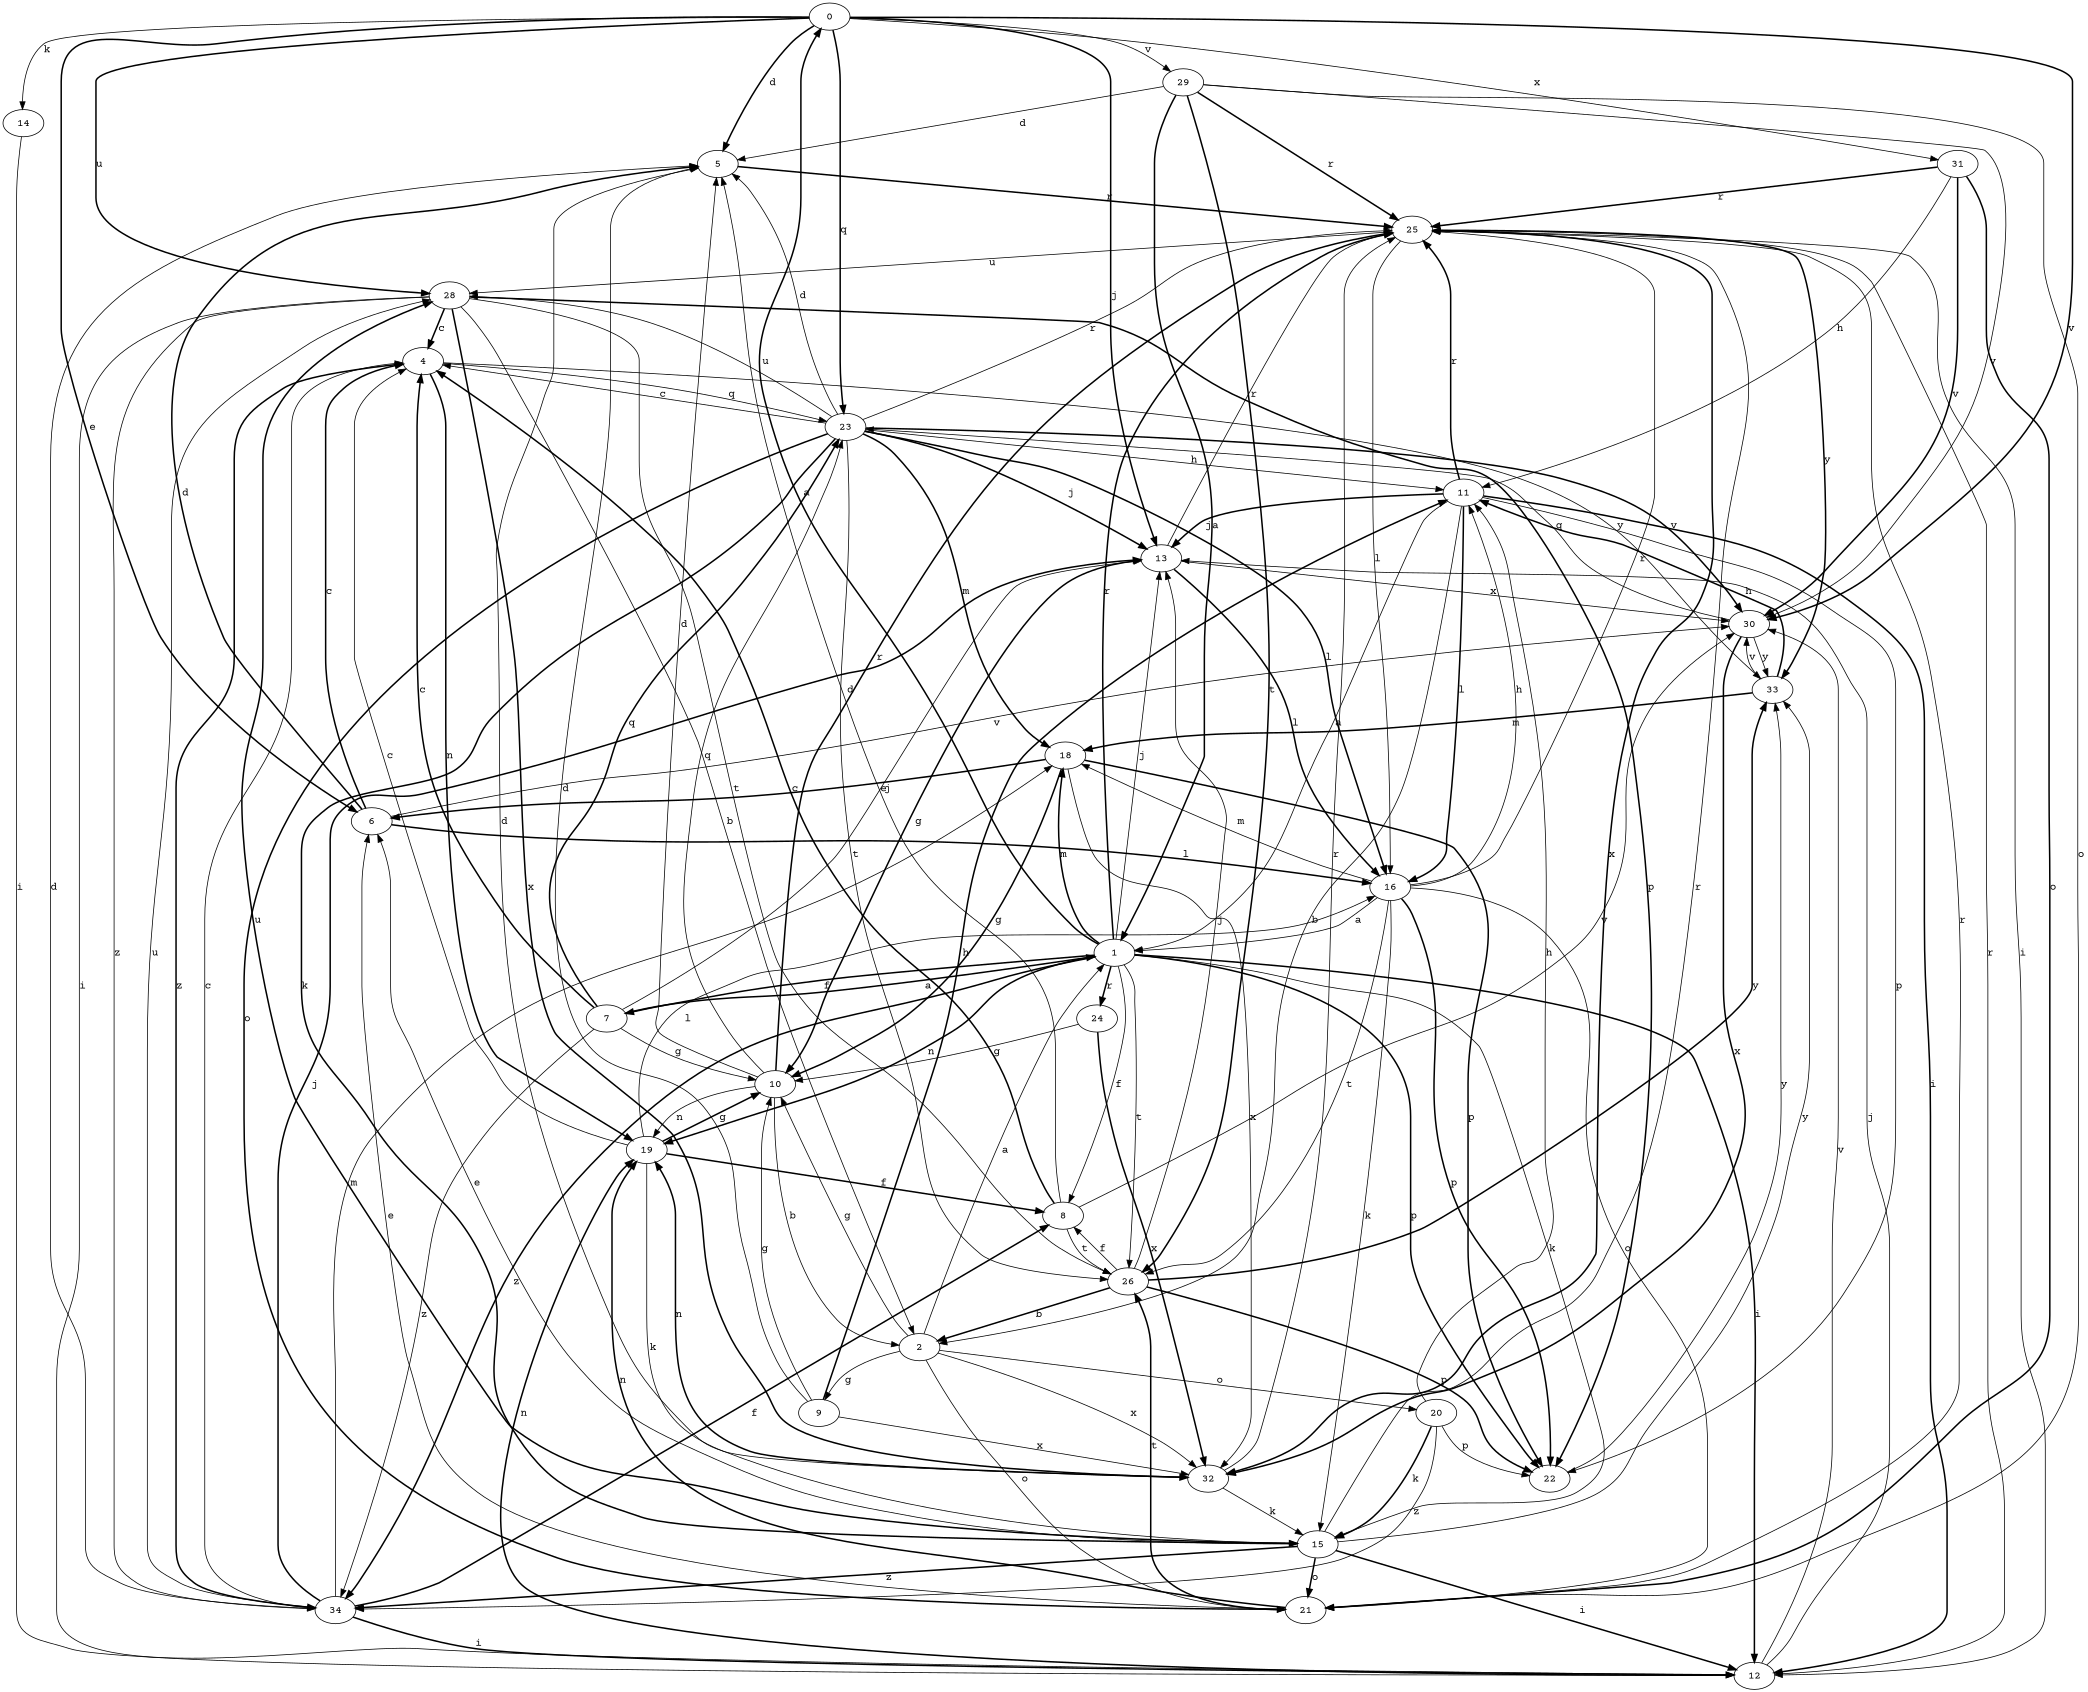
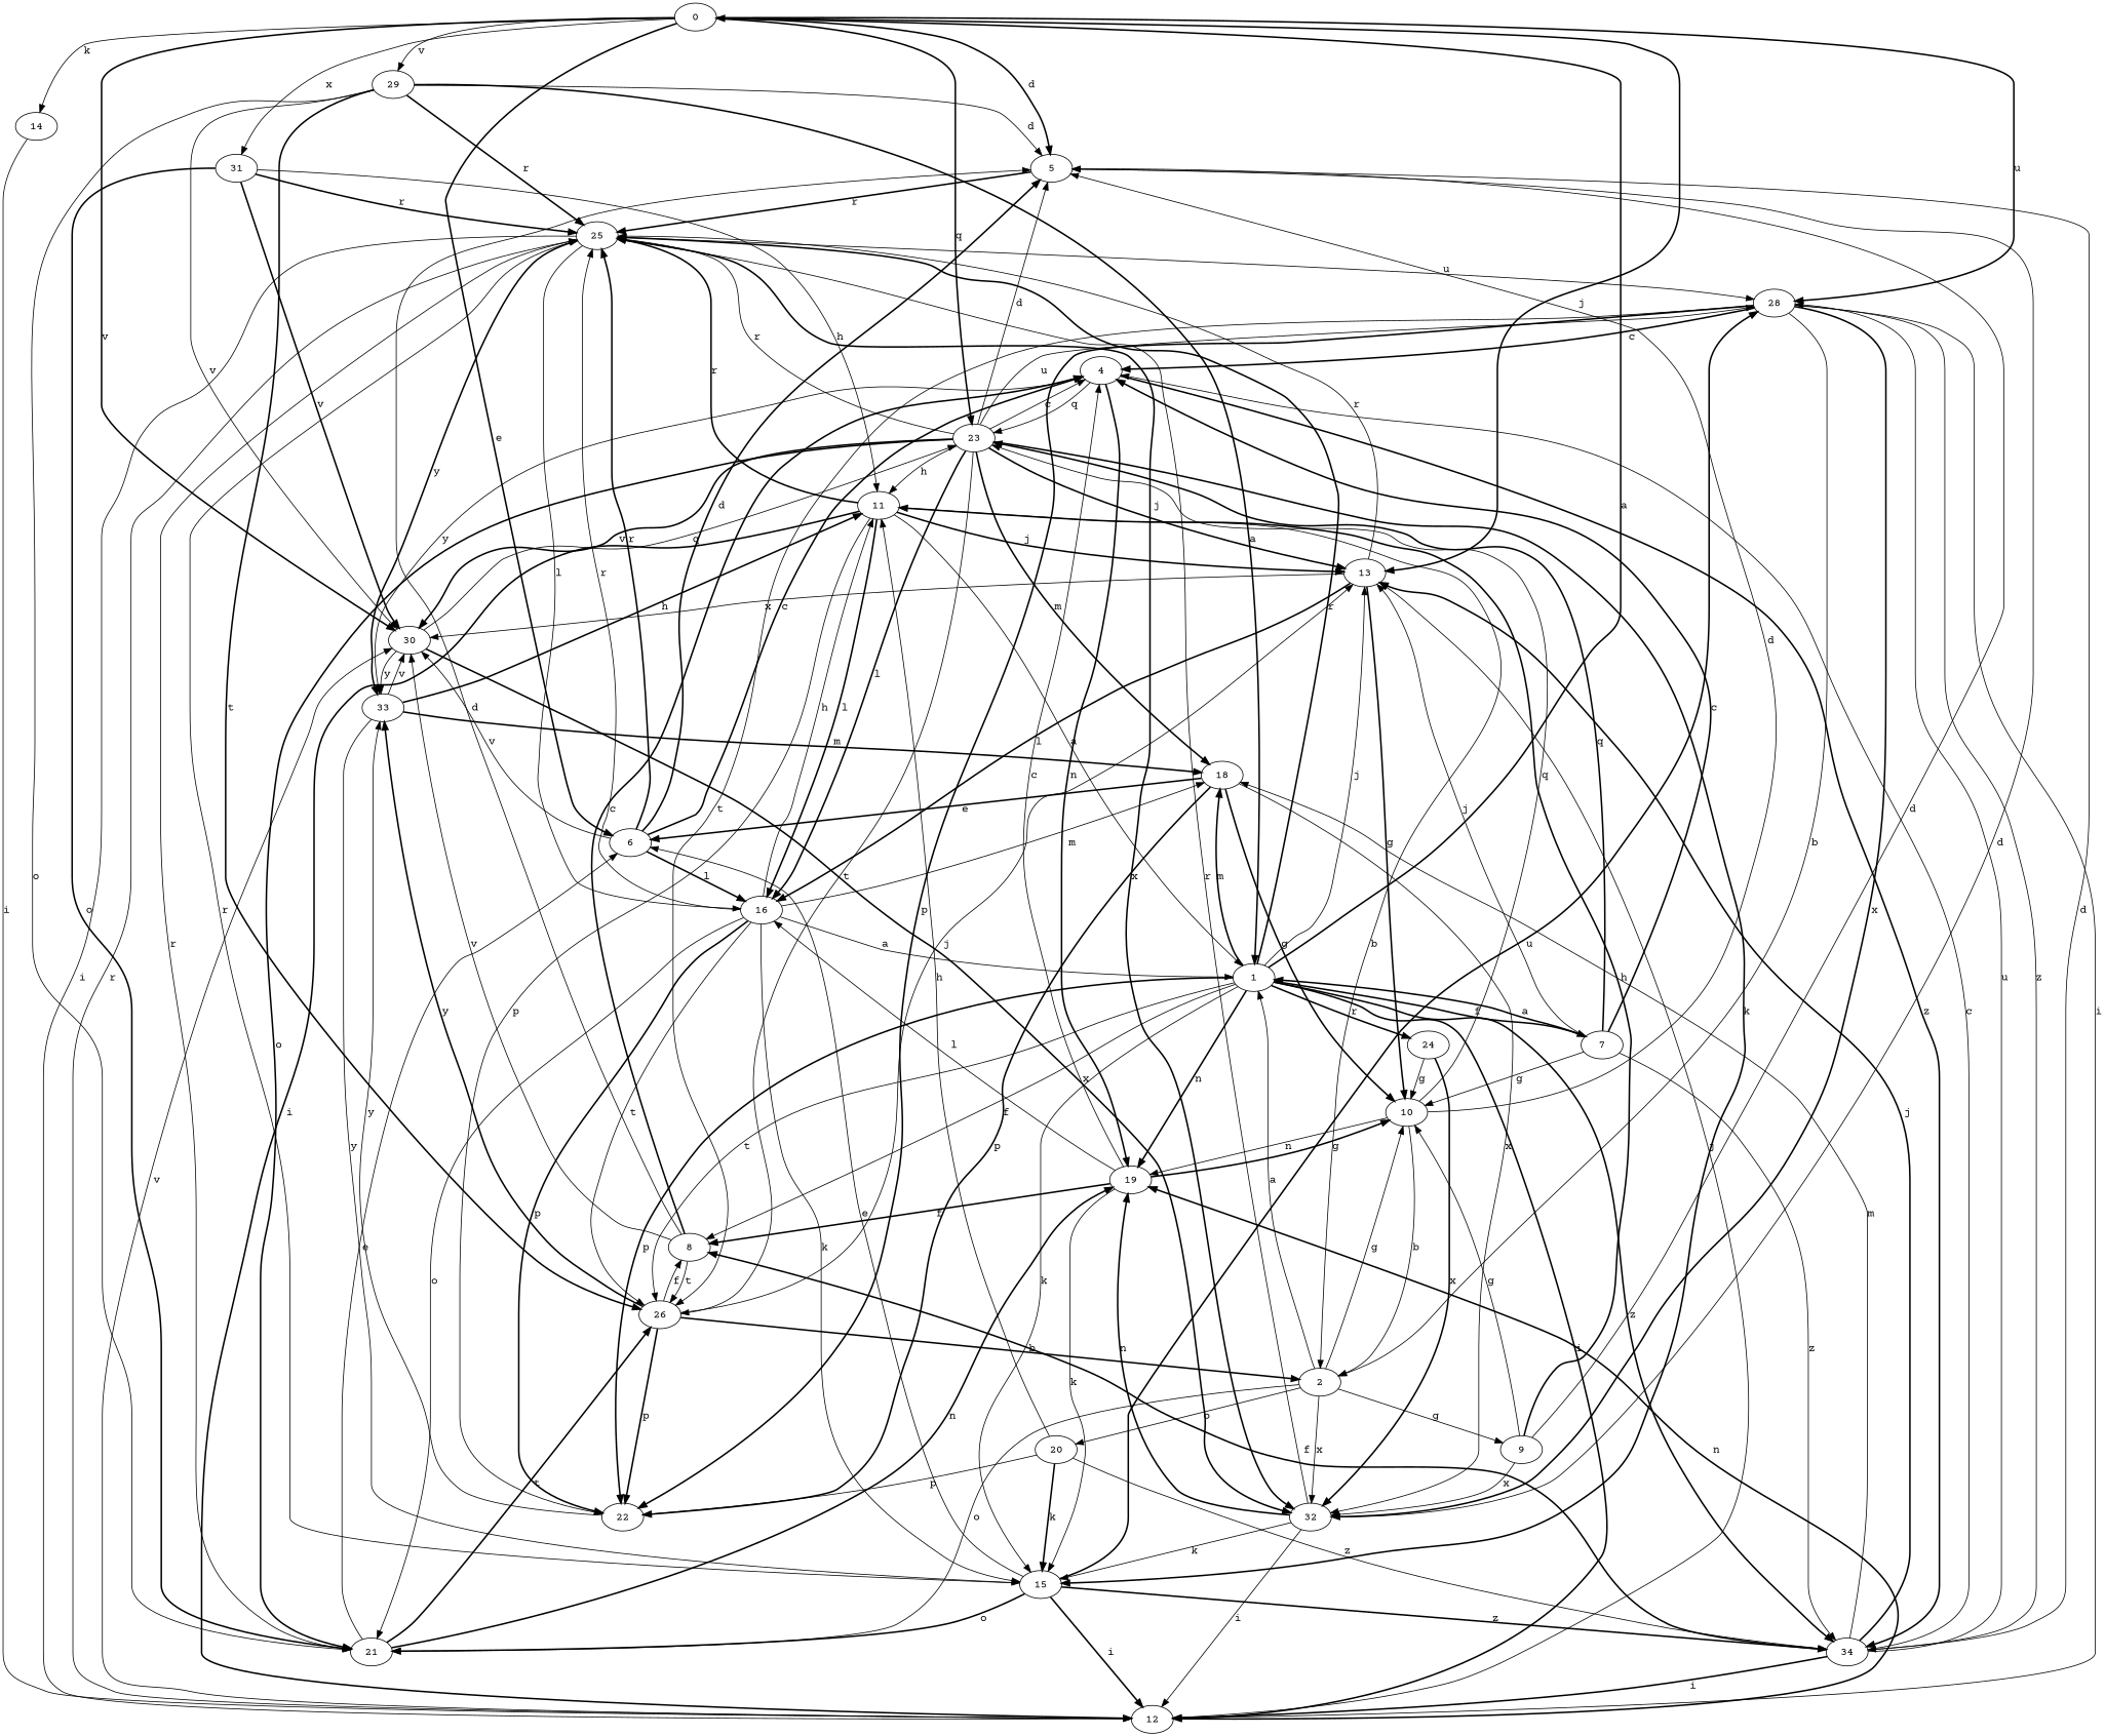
  strict digraph {
    fontname="Courier Prime"
    node [fontname="Courier Prime"]
    edge [fontname="Courier Prime" style=solid]
    0
    5
    6
    13
    14
    23
    28
    29
    30
    31
    25
    4
    16
    10
    12
    15
    18
    26
    21
    11
    22
    34
    2
    32
    1
    33
    7
    8
    19
    24
    9
    20
    0 -> 5 [label=d style=bold]
    0 -> 6 [label=e style=bold]
    0 -> 13 [label=j style=bold]
    0 -> 14 [label=k]
    0 -> 23 [label=q style=bold]
    0 -> 28 [label=u style=bold]
    0 -> 29 [label=v]
    0 -> 30 [label=v style=bold]
    0 -> 31 [label=x]
    5 -> 25 [label=r style=bold]
    6 -> 5 [label=d style=bold]
    6 -> 30 [label=v]
-   10 -> 25 [label=r style=bold]
+   6 -> 25 [label=r style=bold]
    6 -> 4 [label=c style=bold]
    6 -> 16 [label=l style=bold]
    13 -> 30 [label=x]
    13 -> 25 [label=r]
    13 -> 16 [label=l style=bold]
    13 -> 10 [label=g style=bold]
    14 -> 12 [label=i]
    23 -> 5 [label=d]
    23 -> 13 [label=j style=bold]
    23 -> 28 [label=u]
    23 -> 30 [label=v style=bold]
    23 -> 25 [label=r]
    23 -> 4 [label=c]
    23 -> 16 [label=l style=bold]
    23 -> 15 [label=k style=bold]
    23 -> 18 [label=m style=bold]
    23 -> 26 [label=t]
    23 -> 21 [label=o style=bold]
    23 -> 11 [label=h]
    28 -> 4 [label=c style=bold]
    28 -> 12 [label=i]
    28 -> 26 [label=t]
    28 -> 22 [label=p style=bold]
    28 -> 34 [label=z]
    28 -> 2 [label=b]
    28 -> 32 [label=x style=bold]
    29 -> 5 [label=d]
    29 -> 30 [label=v]
    29 -> 25 [label=r style=bold]
    29 -> 26 [label=t style=bold]
    29 -> 21 [label=o]
    29 -> 1 [label=a style=bold]
    30 -> 23 [label=q]
    30 -> 32 [label=x style=bold]
    30 -> 33 [label=y]
    31 -> 30 [label=v style=bold]
    31 -> 25 [label=r style=bold]
    31 -> 21 [label=o style=bold]
    31 -> 11 [label=h]
    25 -> 28 [label=u]
    25 -> 16 [label=l]
    25 -> 12 [label=i]
    25 -> 32 [label=x style=bold]
    25 -> 33 [label=y style=bold]
    4 -> 23 [label=q]
    4 -> 34 [label=z style=bold]
    4 -> 33 [label=y]
    4 -> 19 [label=n style=bold]
    16 -> 25 [label=r]
    16 -> 15 [label=k]
    16 -> 18 [label=m]
    16 -> 26 [label=t]
    16 -> 21 [label=o]
    16 -> 11 [label=h]
    16 -> 22 [label=p style=bold]
    16 -> 1 [label=a]
    10 -> 5 [label=d]
    10 -> 23 [label=q]
    10 -> 2 [label=b]
    10 -> 19 [label=n]
    12 -> 13 [label=j]
    12 -> 30 [label=v]
    12 -> 25 [label=r]
    12 -> 19 [label=n style=bold]
    15 -> 6 [label=e]
    15 -> 28 [label=u style=bold]
    15 -> 25 [label=r]
    15 -> 12 [label=i style=bold]
    15 -> 21 [label=o style=bold]
    15 -> 34 [label=z style=bold]
-   15 -> 33 [label=y]
+   33 -> 15 [label=y]
    18 -> 6 [label=e style=bold]
    18 -> 10 [label=g style=bold]
    18 -> 22 [label=p style=bold]
    18 -> 32 [label=x]
    26 -> 13 [label=j]
    26 -> 22 [label=p style=bold]
    26 -> 2 [label=b style=bold]
    26 -> 33 [label=y style=bold]
    26 -> 8 [label=f]
    21 -> 6 [label=e]
    21 -> 25 [label=r]
    21 -> 26 [label=t style=bold]
    21 -> 19 [label=n style=bold]
    11 -> 13 [label=j style=bold]
    11 -> 25 [label=r style=bold]
    11 -> 16 [label=l style=bold]
    11 -> 12 [label=i style=bold]
    11 -> 22 [label=p]
    11 -> 2 [label=b]
    11 -> 1 [label=a]
    22 -> 33 [label=y]
    34 -> 5 [label=d]
    34 -> 13 [label=j style=bold]
    34 -> 28 [label=u]
    34 -> 4 [label=c]
    34 -> 12 [label=i style=bold]
    34 -> 18 [label=m]
    34 -> 8 [label=f style=bold]
    2 -> 10 [label=g]
    2 -> 21 [label=o]
    2 -> 32 [label=x]
    2 -> 1 [label=a]
    2 -> 9 [label=g]
    2 -> 20 [label=o]
    32 -> 5 [label=d]
    32 -> 25 [label=r]
+   32 -> 12 [label=i]
    32 -> 15 [label=k]
    32 -> 19 [label=n style=bold]
    1 -> 0 [label=a style=bold]
    1 -> 13 [label=j]
    1 -> 25 [label=r style=bold]
    1 -> 12 [label=i style=bold]
    1 -> 15 [label=k]
    1 -> 18 [label=m style=bold]
    1 -> 26 [label=t]
    1 -> 22 [label=p style=bold]
    1 -> 34 [label=z style=bold]
    1 -> 7 [label=f style=bold]
    1 -> 8 [label=f]
    1 -> 19 [label=n style=bold]
    1 -> 24 [label=r style=bold]
    33 -> 30 [label=v]
    33 -> 18 [label=m style=bold]
    33 -> 11 [label=h style=bold]
    7 -> 13 [label=j]
    7 -> 23 [label=q style=bold]
    7 -> 4 [label=c style=bold]
    7 -> 10 [label=g]
    7 -> 34 [label=z]
    7 -> 1 [label=a style=bold]
    8 -> 5 [label=d]
    8 -> 30 [label=v]
    8 -> 4 [label=c style=bold]
    8 -> 26 [label=t]
    19 -> 4 [label=c]
    19 -> 16 [label=l]
    19 -> 10 [label=g style=bold]
    19 -> 15 [label=k]
    19 -> 8 [label=f style=bold]
    24 -> 10 [label=g]
    24 -> 32 [label=x style=bold]
    9 -> 5 [label=d]
    9 -> 10 [label=g]
    9 -> 11 [label=h style=bold]
    9 -> 32 [label=x]
    20 -> 15 [label=k style=bold]
    20 -> 11 [label=h]
    20 -> 22 [label=p]
    20 -> 34 [label=z]
  }
